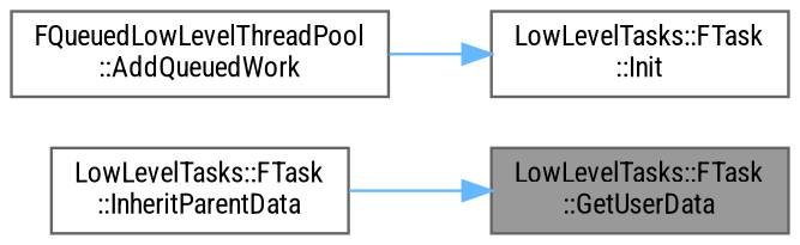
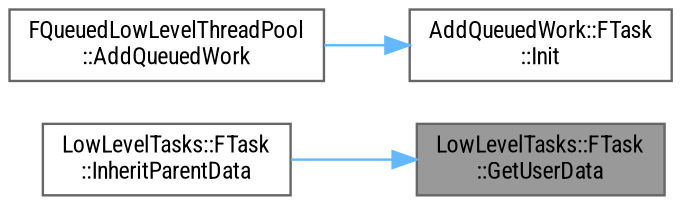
  digraph {
    fontname="Roboto Condensed"
    rankdir=RL
    node [color=grey40 fillcolor=white fontname="Roboto Condensed" fontsize=10 shape=box style=filled]
    edge [color=steelblue1 dir=back fontname="Roboto Condensed" fontsize=10 labelfontname=Helvetica labelfontsize=10 style=solid]
    n1 [color=gray40 fillcolor=grey60 fontcolor=black height=0.2 label="LowLevelTasks::FTask\l::GetUserData" width=0.4]
    n2 [height=0.2 label="LowLevelTasks::FTask\l::InheritParentData" width=0.4]
-   n3 [height=0.2 label="LowLevelTasks::FTask\l::Init" width=0.4]
+   n3 [height=0.2 label="AddQueuedWork::FTask\l::Init" width=0.4]
    n4 [height=0.2 label="FQueuedLowLevelThreadPool\l::AddQueuedWork" width=0.4]
    n1 -> n2
    n3 -> n4
  }
